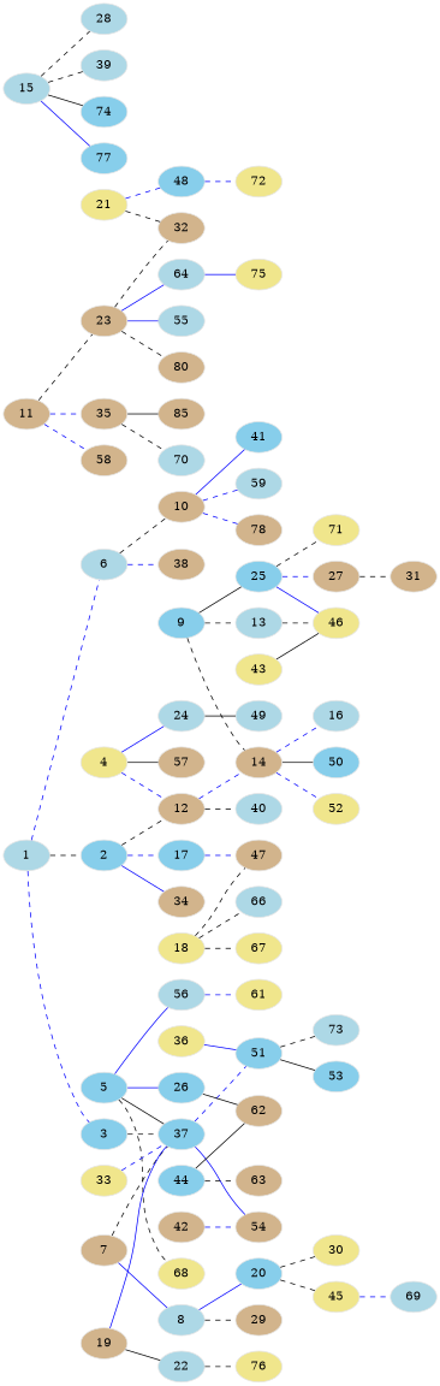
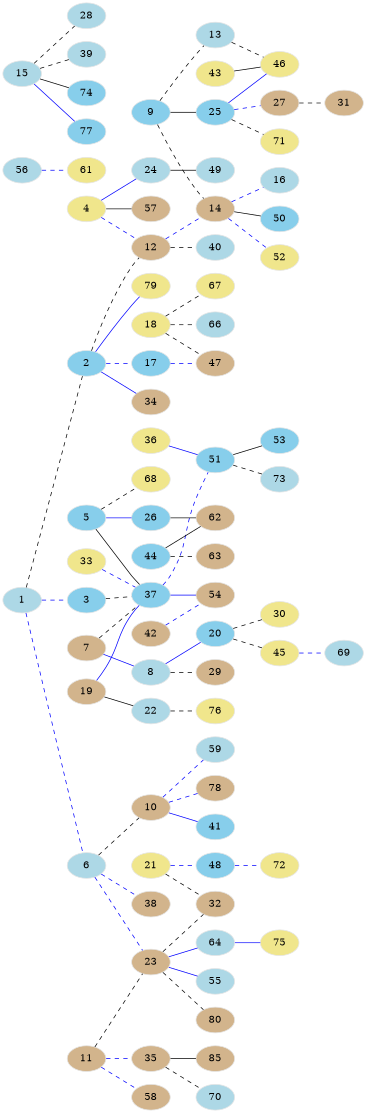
  graph {
    rankdir=LR
    node [color=gray90 fillcolor=tan style=filled]
    edge [color=black style=dashed weight=1.0]
    1 [fillcolor=lightblue]
    2 [fillcolor=skyblue]
    3 [fillcolor=skyblue]
    6 [fillcolor=lightblue]
    12
    17 [fillcolor=skyblue]
    34
+   79 [fillcolor=khaki]
    37 [fillcolor=skyblue]
    10
    23
    38
    14
    40 [fillcolor=lightblue]
    47
    51 [fillcolor=skyblue]
    54
    4 [fillcolor=khaki]
    24 [fillcolor=lightblue]
    57
    49 [fillcolor=lightblue]
    5 [fillcolor=skyblue]
    26 [fillcolor=skyblue]
    56 [fillcolor=lightblue]
    68 [fillcolor=khaki]
    62
    61 [fillcolor=khaki]
    41 [fillcolor=skyblue]
    59 [fillcolor=lightblue]
    78
    64 [fillcolor=lightblue]
    32
    55 [fillcolor=lightblue]
    n34 [label=80]
    75 [fillcolor=khaki]
    7
    8 [fillcolor=lightblue]
    20 [fillcolor=skyblue]
    29
    30 [fillcolor=khaki]
    45 [fillcolor=khaki]
    9 [fillcolor=skyblue]
    13 [fillcolor=lightblue]
    25 [fillcolor=skyblue]
    46 [fillcolor=khaki]
    16 [fillcolor=lightblue]
    50 [fillcolor=skyblue]
    52 [fillcolor=khaki]
    27
    71 [fillcolor=khaki]
    11
    35
    58
    n54 [label=85]
    70 [fillcolor=lightblue]
    15 [fillcolor=lightblue]
    28 [fillcolor=lightblue]
    39 [fillcolor=lightblue]
    74 [fillcolor=skyblue]
    77 [fillcolor=skyblue]
    18 [fillcolor=khaki]
    66 [fillcolor=lightblue]
    67 [fillcolor=khaki]
    19
    22 [fillcolor=lightblue]
    76 [fillcolor=khaki]
    69 [fillcolor=lightblue]
    21 [fillcolor=khaki]
    48 [fillcolor=skyblue]
    72 [fillcolor=khaki]
    31
    33 [fillcolor=khaki]
    36 [fillcolor=khaki]
    53 [fillcolor=skyblue]
    73 [fillcolor=lightblue]
    42
    43 [fillcolor=khaki]
    44 [fillcolor=skyblue]
    63
    1 -- 2
    1 -- 3 [color=blue]
    1 -- 6 [color=blue]
    2 -- 12
    2 -- 17 [color=blue]
    2 -- 34 [color=blue style=solid]
+   2 -- 79 [color=blue style=solid]
    3 -- 37
    6 -- 10
+   6 -- 23 [color=blue]
    6 -- 38 [color=blue]
    12 -- 14 [color=blue]
    12 -- 40
    17 -- 47 [color=blue]
    37 -- 51 [color=blue]
    37 -- 54 [color=blue style=solid]
    10 -- 41 [color=blue style=solid]
    10 -- 59 [color=blue]
    10 -- 78 [color=blue]
    23 -- 64 [color=blue style=solid]
    23 -- 32
    23 -- 55 [color=blue style=solid]
    23 -- n34
    14 -- 16 [color=blue]
    14 -- 50 [style=solid]
    14 -- 52 [color=blue]
    51 -- 53 [style=solid]
    51 -- 73
    4 -- 12 [color=blue]
    4 -- 24 [color=blue style=solid]
    4 -- 57 [style=solid]
    24 -- 49 [style=solid]
    5 -- 37 [style=solid]
    5 -- 26 [color=blue style=solid]
-   5 -- 56 [color=blue style=solid]
    5 -- 68
    26 -- 62 [style=solid]
    56 -- 61 [color=blue]
    64 -- 75 [color=blue style=solid]
    7 -- 37
    7 -- 8 [color=blue style=solid]
    8 -- 20 [color=blue style=solid]
    8 -- 29
    20 -- 30
    20 -- 45
    45 -- 69 [color=blue]
    9 -- 14
    9 -- 13
    9 -- 25 [style=solid]
    13 -- 46
    25 -- 46 [color=blue style=solid]
    25 -- 27 [color=blue]
    25 -- 71
    27 -- 31
    11 -- 23
    11 -- 35 [color=blue]
    11 -- 58 [color=blue]
    35 -- n54 [style=solid]
    35 -- 70
    15 -- 28
    15 -- 39
    15 -- 74 [style=solid]
    15 -- 77 [color=blue style=solid]
    18 -- 47
    18 -- 66
    18 -- 67
    19 -- 37 [color=blue style=solid]
    19 -- 22 [style=solid]
    22 -- 76
    21 -- 32
    21 -- 48 [color=blue]
    48 -- 72 [color=blue]
    33 -- 37 [color=blue]
    36 -- 51 [color=blue style=solid]
    42 -- 54 [color=blue]
    43 -- 46 [style=solid]
    44 -- 62 [style=solid]
    44 -- 63
  }
